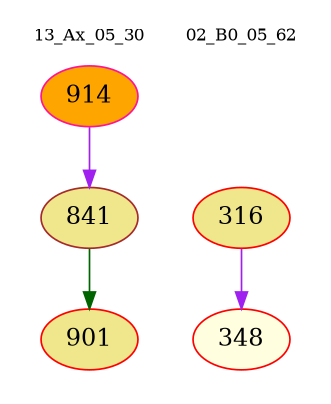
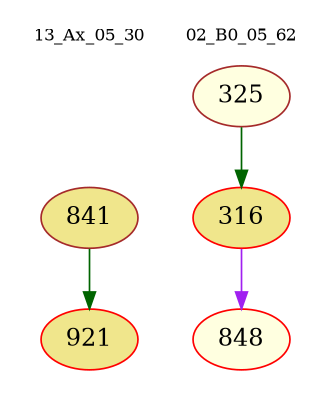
  digraph {
    node [color=red fillcolor=khaki style=filled]
    edge [color=purple]
-   n1 [color=deeppink fillcolor=orange label=914]
    n2 [color=brown label=841]
-   n3 [label=901]
+   n3 [label=921]
+   n4 [color=brown fillcolor=lightyellow label=325]
    n5 [label=316]
-   n6 [fillcolor=lightyellow label=348]
+   n6 [fillcolor=lightyellow label=848]
    subgraph cluster_1 {
      color=white
      fontsize=10
      label="13_Ax_05_30"
-     n1
      n2
      n3
    }
    subgraph cluster_2 {
      color=white
      fontsize=10
      label="02_B0_05_62"
+     n4
      n5
      n6
    }
-   n1 -> n2
    n2 -> n3 [color=darkgreen]
+   n4 -> n5 [color=darkgreen]
    n5 -> n6
  }
